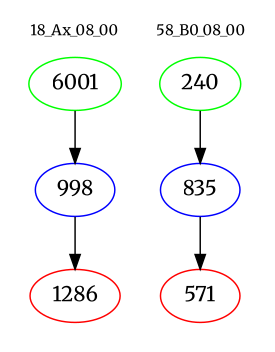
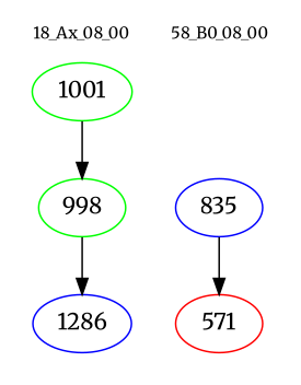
  digraph {
    fontname=Merriweather
    node [color=green fontname=Merriweather]
    edge [color=black fontname=Merriweather]
-   n1 [label=6001]
-   n2 [color=blue label=998]
-   n3 [color=red label=1286]
-   n4 [label=240]
+   n1 [label=1001]
+   n2 [label=998]
+   n3 [color=blue label=1286]
    n5 [color=blue label=835]
    n6 [color=red label=571]
    subgraph cluster_1 {
      color=white
      fontsize=10
      label="18_Ax_08_00"
      n1
      n2
      n3
    }
    subgraph cluster_2 {
      color=white
      fontsize=10
      label="58_B0_08_00"
-     n4
      n5
      n6
    }
    n1 -> n2
    n2 -> n3
-   n4 -> n5
    n5 -> n6
  }
